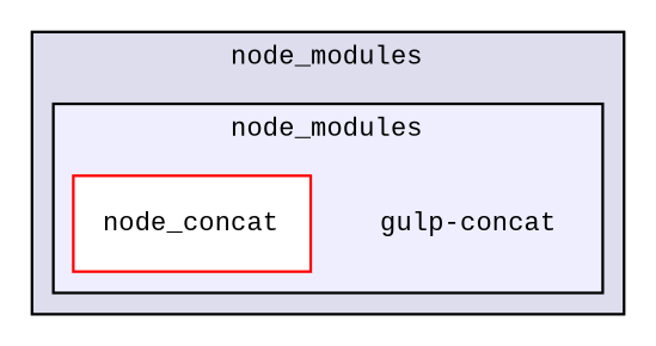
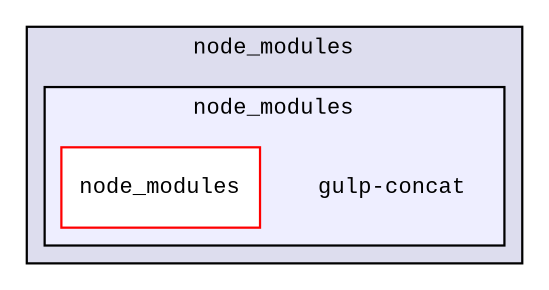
  digraph {
    compound=true
    fontname="Liberation Mono"
    node [fontname="Liberation Mono" fontsize=10]
    n1 [label="gulp-concat" shape=plaintext]
-   n2 [color=red fillcolor=white label=node_concat shape=box style=filled]
+   n2 [color=red fillcolor=white label=node_modules shape=box style=filled]
    subgraph cluster_1 {
      bgcolor="#ddddee"
      fontsize=10
      label=node_modules
      pencolor=black
      subgraph cluster_2 {
        bgcolor="#eeeeff"
        fontsize=10
        pencolor=black
        n1
        n2
      }
    }
  }
